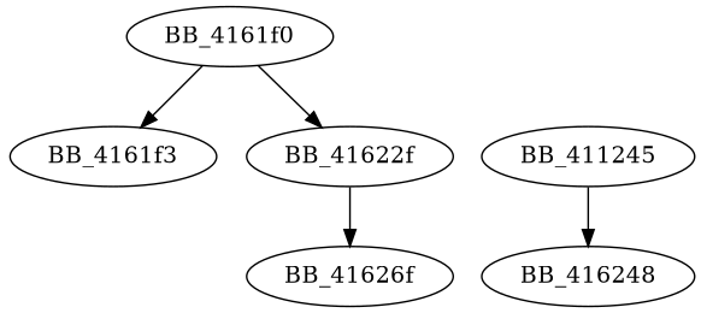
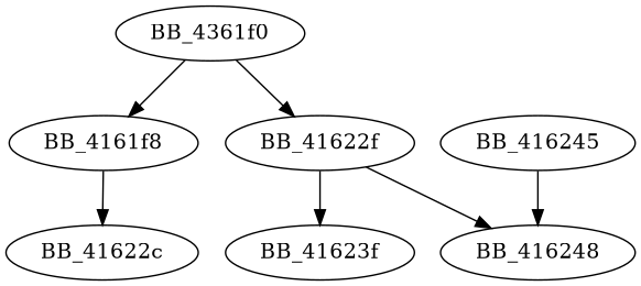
  digraph {
-   BB_4161f0
-   BB_4161f8 [label=BB_4161f3]
+   BB_4161f0 [label=BB_4361f0]
+   BB_4161f8
    BB_41622f
-   BB_41623f [label=BB_41626f]
+   BB_41622c
+   BB_41623f
    BB_416248
-   BB_416245 [label=BB_411245]
+   BB_416245
    BB_4161f0 -> BB_4161f8
    BB_4161f0 -> BB_41622f
+   BB_4161f8 -> BB_41622c
    BB_41622f -> BB_41623f
+   BB_41622f -> BB_416248
    BB_416245 -> BB_416248
  }
